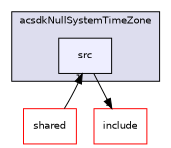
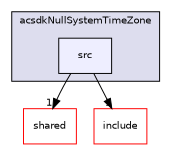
  digraph {
    compound=true
    node [fillcolor=white fontname=Helvetica fontsize=10 shape=box style=filled color=red]
    edge [headlabel=1 labeldistance=1.5 labelfontname=Helvetica labelfontsize=10]
    n1 [fillcolor="#eeeeff" label=src pencolor=black color=""]
    n2 [label=shared]
    n3 [label=include]
    subgraph cluster_1 {
      bgcolor="#ddddee"
      fontname=Helvetica
      fontsize=10
      label=acsdkNullSystemTimeZone
      pencolor=black
      n1
    }
-   n2 -> n1
+   n1 -> n2
    n1 -> n3
  }
